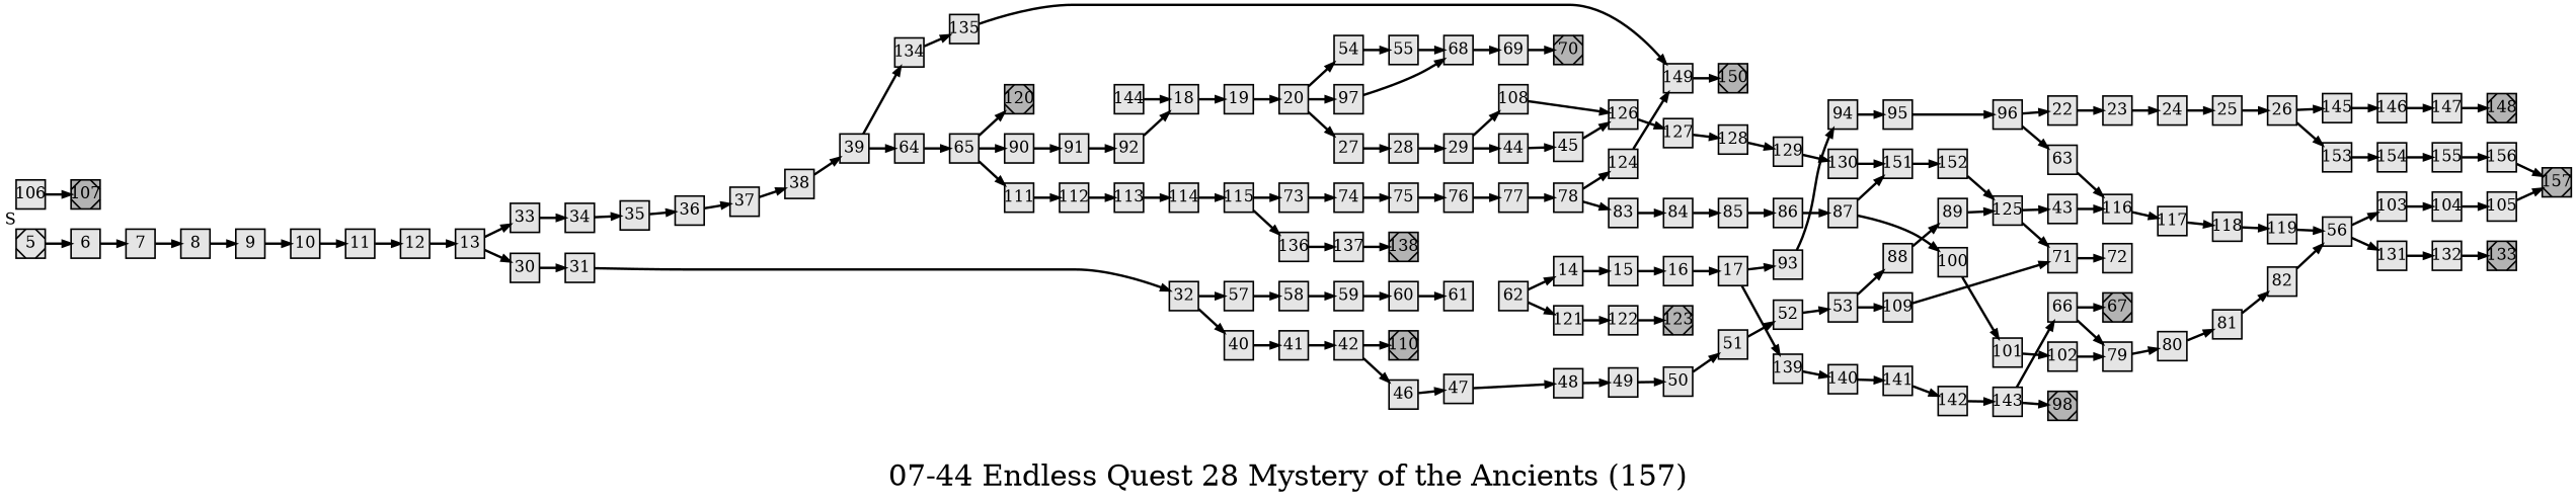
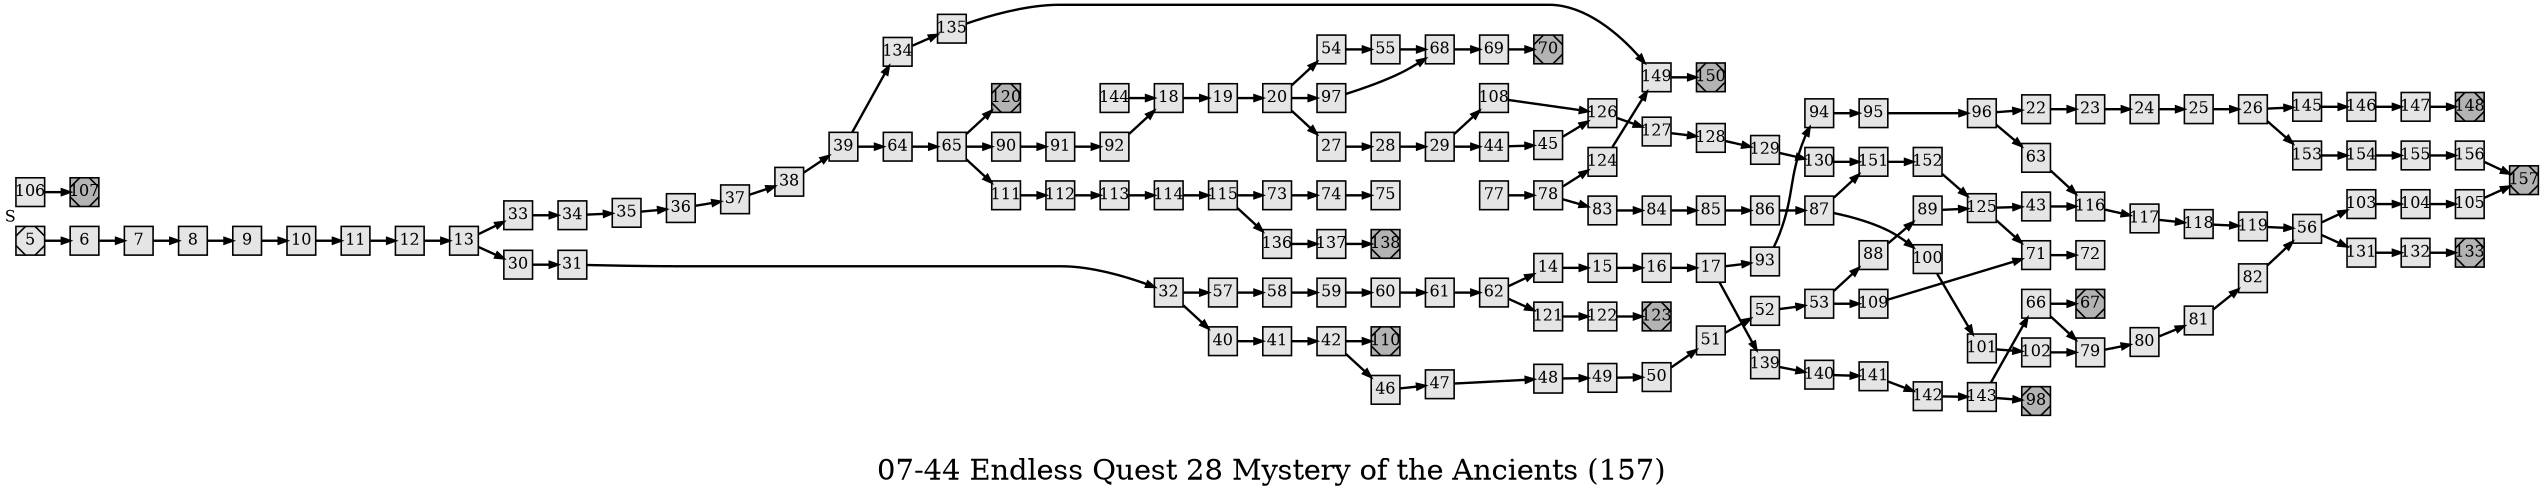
  digraph {
    fontsize=36
    label="07-44 Endless Quest 28 Mystery of the Ancients (157)"
    nodesep=0.35
    ordering=out
    rankdir=LR
    ranksep=0.45
    node [fillcolor=grey90 fixedsize=true fontsize=20 labelfloat=true margin="0,0" penwidth=2 regular=true shape=rect style=filled]
    edge [fontsize=12 labelfloat=true penwidth=3]
    5 [shape=Msquare xlabel=S]
    6
    7
    8
    9
    10
    11
    12
    13
    33
    30
    34
    31
    35
    32
    14
    15
    16
    17
    93
    139
    94
    140
    95
    141
    18
    19
    20
    54
    97
    27
    55
    68
    28
    69
    29
    150 [fillcolor=grey70 shape=Msquare]
    149
    22
    23
    24
    25
    26
    145
    153
    146
    154
    147
    155
    108
    44
    126
    45
    127
    57
    40
    58
    41
    59
    42
    36
    37
    38
    39
    134
    64
    135
    65
    144
    120 [fillcolor=grey70 shape=Msquare]
    90
    111
    110 [fillcolor=grey70 shape=Msquare]
    46
    47
    48
    43
    116
    117
    118
    128
    49
    50
    51
    52
    53
    88
    109
    89
    71
    125
    72
    70 [fillcolor=grey70 shape=Msquare]
    56
    103
    131
    104
    132
    105
    133 [fillcolor=grey70 shape=Msquare]
    60
    61
    62
    121
    122
    123 [fillcolor=grey70 shape=Msquare]
    63
    91
    112
    92
    113
    67 [fillcolor=grey70 shape=Msquare]
    66
    79
    80
    81
    73
    74
    75
-   76
    77
    78
    124
    83
    84
    85
    82
    86
    87
    151
    100
    152
    101
    102
    96
    98 [fillcolor=grey70 shape=Msquare]
    157 [fillcolor=grey70 shape=Msquare]
    107 [fillcolor=grey70 shape=Msquare]
    106
    114
    115
    136
    137
    138 [fillcolor=grey70 shape=Msquare]
    119
    129
    130
    142
    143
    148 [fillcolor=grey70 shape=Msquare]
    156
    5 -> 6
    6 -> 7
    7 -> 8
    8 -> 9
    9 -> 10
    10 -> 11
    11 -> 12
    12 -> 13
    13 -> 33
    13 -> 30
    33 -> 34
    30 -> 31
    34 -> 35
    31 -> 32
    35 -> 36
    32 -> 57
    32 -> 40
    14 -> 15
    15 -> 16
    16 -> 17
    17 -> 93
    17 -> 139
    93 -> 94
    139 -> 140
    94 -> 95
    140 -> 141
    95 -> 96
    141 -> 142
    18 -> 19
    19 -> 20
    20 -> 54
    20 -> 97
    20 -> 27
    54 -> 55
    97 -> 68
    27 -> 28
    55 -> 68
    68 -> 69
    28 -> 29
    69 -> 70
    29 -> 108
    29 -> 44
    149 -> 150
    22 -> 23
    23 -> 24
    24 -> 25
    25 -> 26
    26 -> 145
    26 -> 153
    145 -> 146
    153 -> 154
    146 -> 147
    154 -> 155
    147 -> 148
    155 -> 156
    108 -> 126
    44 -> 45
    126 -> 127
    45 -> 126
    127 -> 128
    57 -> 58
    40 -> 41
    58 -> 59
    41 -> 42
    59 -> 60
    42 -> 110
    42 -> 46
    36 -> 37
    37 -> 38
    38 -> 39
    39 -> 134
    39 -> 64
    134 -> 135
    64 -> 65
    135 -> 149
    65 -> 120
    65 -> 90
    65 -> 111
    144 -> 18
    90 -> 91
    111 -> 112
    46 -> 47
    47 -> 48
    48 -> 49
    43 -> 116
    116 -> 117
    117 -> 118
    118 -> 119
    128 -> 129
    49 -> 50
    50 -> 51
    51 -> 52
    52 -> 53
    53 -> 88
    53 -> 109
    88 -> 89
    109 -> 71
    89 -> 125
    71 -> 72
    125 -> 43
    125 -> 71
    56 -> 103
    56 -> 131
    103 -> 104
    131 -> 132
    104 -> 105
    132 -> 133
    105 -> 157
    60 -> 61
+   61 -> 62
    62 -> 14
    62 -> 121
    121 -> 122
    122 -> 123
    63 -> 116
    91 -> 92
    112 -> 113
    92 -> 18
    113 -> 114
    66 -> 67
    66 -> 79
    79 -> 80
    80 -> 81
    81 -> 82
    73 -> 74
    74 -> 75
-   75 -> 76
-   76 -> 77
    77 -> 78
    78 -> 124
    78 -> 83
    124 -> 149
    83 -> 84
    84 -> 85
    85 -> 86
    82 -> 56
    86 -> 87
    87 -> 151
    87 -> 100
    151 -> 152
    100 -> 101
    152 -> 125
    101 -> 102
    102 -> 79
    96 -> 22
    96 -> 63
    106 -> 107
    114 -> 115
    115 -> 73
    115 -> 136
    136 -> 137
    137 -> 138
    119 -> 56
    129 -> 130
    130 -> 151
    142 -> 143
    143 -> 66
    143 -> 98
    156 -> 157
  }
